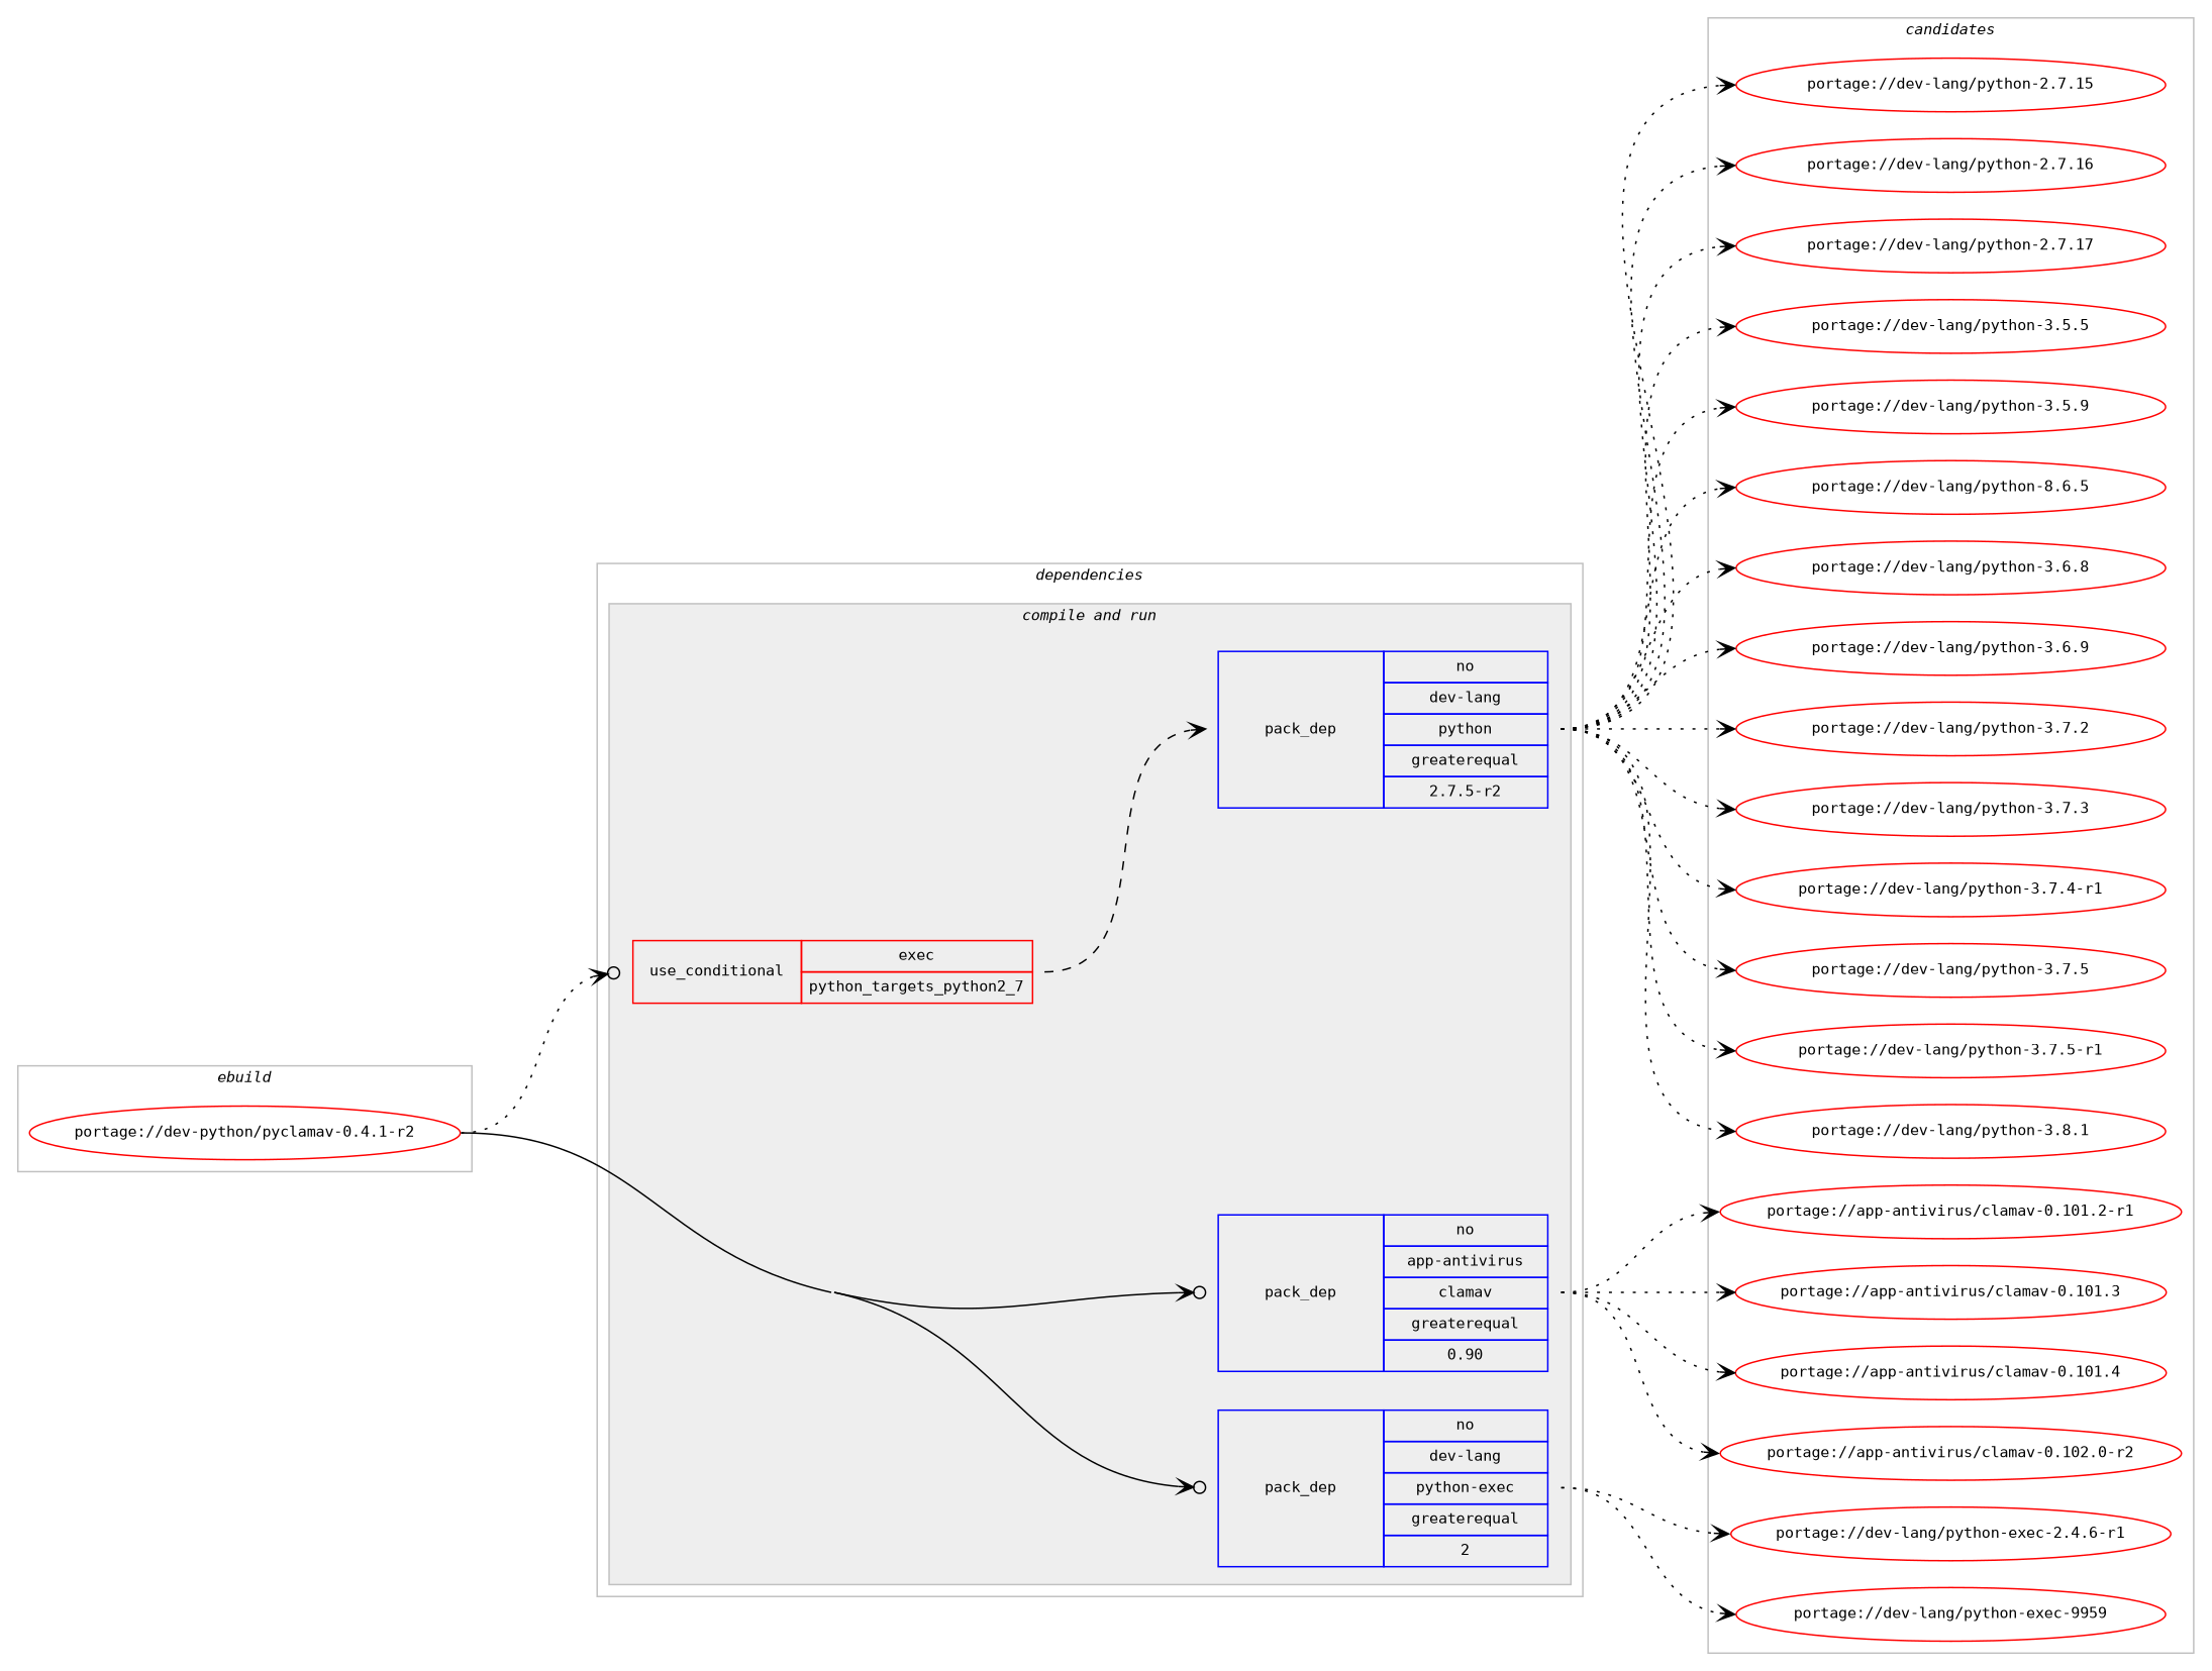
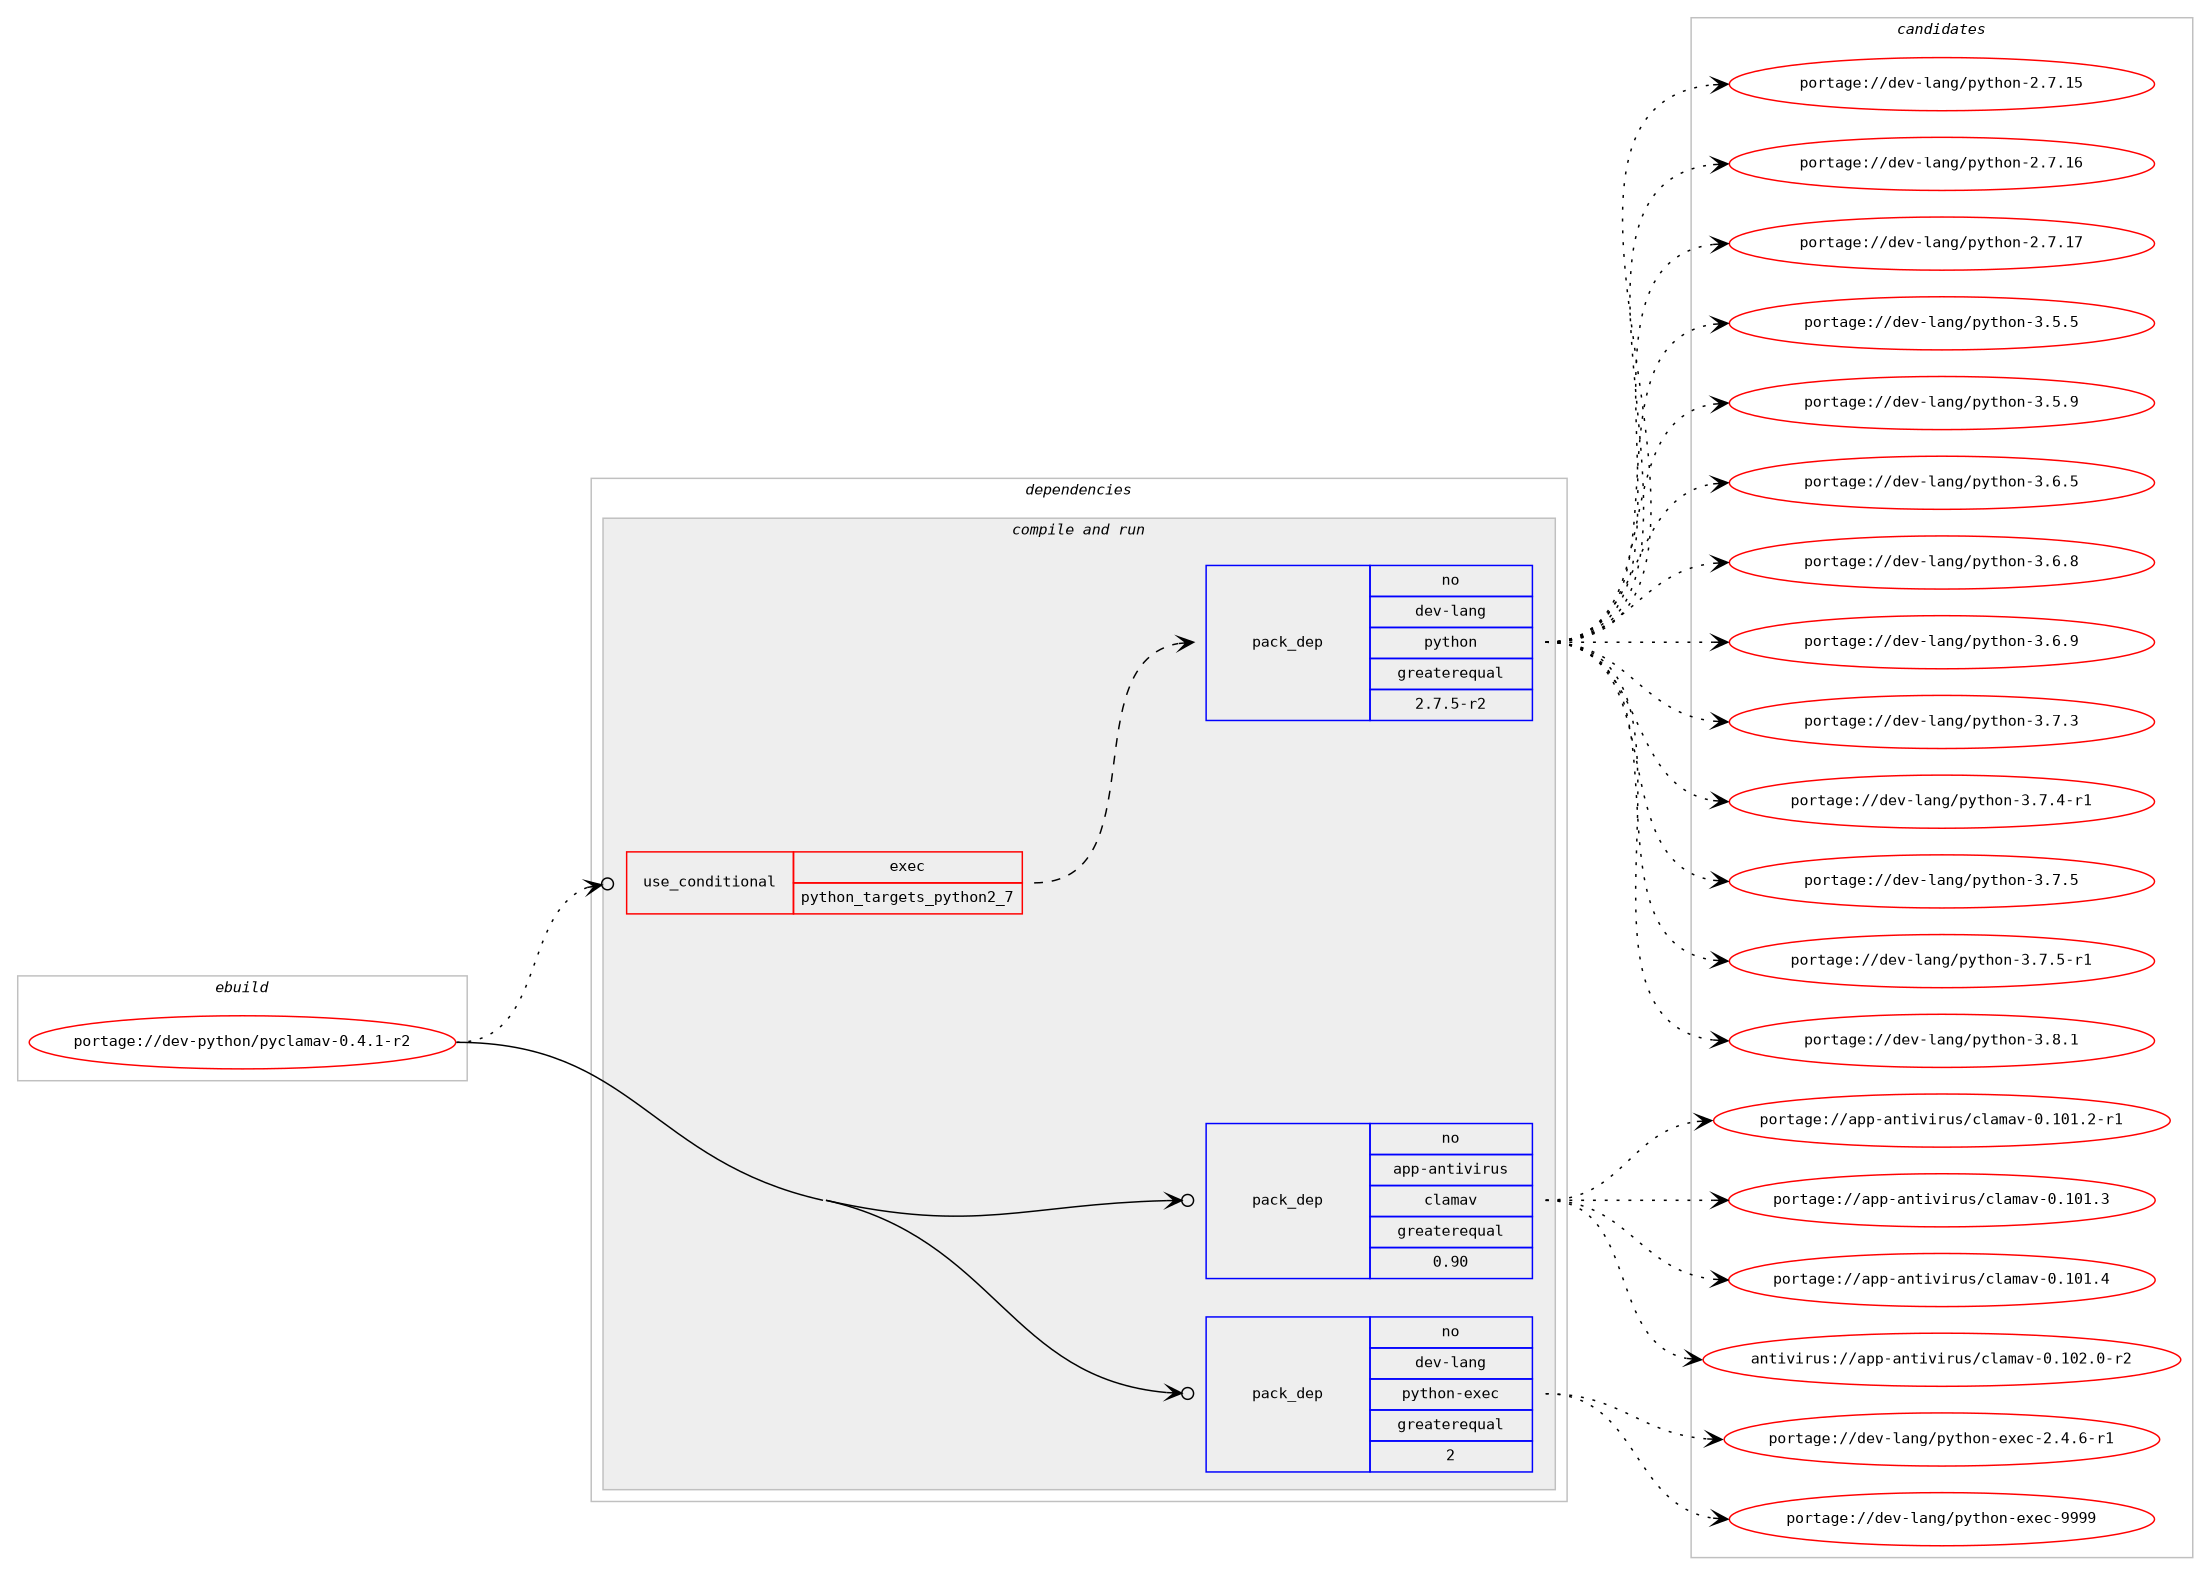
  digraph {
    compound=true
    concentrate=true
    fontname="DejaVu Sans Mono"
    fontsize=10
    newrank=true
    rankdir=LR
    ranksep=1.5
    node [color=red fontname="DejaVu Sans Mono" fontsize=10]
    edge [arrowhead=vee fontname="DejaVu Sans Mono" headport=w style=dotted tailport=e weight=100]
    n1 [label="portage://dev-python/pyclamav-0.4.1-r2" width=4]
    n2 [color=blue label=<<TABLE BORDER="0" CELLBORDER="1" CELLSPACING="0" CELLPADDING="4" WIDTH="220"><TR><TD ROWSPAN="6" CELLPADDING="30">pack_dep</TD></TR><TR><TD WIDTH="110">no</TD></TR><TR><TD>dev-lang</TD></TR><TR><TD>python</TD></TR><TR><TD>greaterequal</TD></TR><TR><TD>2.7.5-r2</TD></TR></TABLE>> shape=none]
    n3 [label=<<TABLE BORDER="0" CELLBORDER="1" CELLSPACING="0" CELLPADDING="4"><TR><TD ROWSPAN="3" CELLPADDING="10">use_conditional</TD></TR><TR><TD>exec</TD></TR><TR><TD>python_targets_python2_7</TD></TR></TABLE>> shape=none]
    n4 [color=blue label=<<TABLE BORDER="0" CELLBORDER="1" CELLSPACING="0" CELLPADDING="4" WIDTH="220"><TR><TD ROWSPAN="6" CELLPADDING="30">pack_dep</TD></TR><TR><TD WIDTH="110">no</TD></TR><TR><TD>app-antivirus</TD></TR><TR><TD>clamav</TD></TR><TR><TD>greaterequal</TD></TR><TR><TD>0.90</TD></TR></TABLE>> shape=none]
    n5 [color=blue label=<<TABLE BORDER="0" CELLBORDER="1" CELLSPACING="0" CELLPADDING="4" WIDTH="220"><TR><TD ROWSPAN="6" CELLPADDING="30">pack_dep</TD></TR><TR><TD WIDTH="110">no</TD></TR><TR><TD>dev-lang</TD></TR><TR><TD>python-exec</TD></TR><TR><TD>greaterequal</TD></TR><TR><TD>2</TD></TR></TABLE>> shape=none]
    n6 [label="portage://dev-lang/python-2.7.15" width=4]
    n7 [label="portage://dev-lang/python-2.7.16" width=4]
    n8 [label="portage://dev-lang/python-2.7.17" width=4]
    n9 [label="portage://dev-lang/python-3.5.5" width=4]
    n10 [label="portage://dev-lang/python-3.5.9" width=4]
-   n11 [label="portage://dev-lang/python-8.6.5" width=4]
+   n11 [label="portage://dev-lang/python-3.6.5" width=4]
    n12 [label="portage://dev-lang/python-3.6.8" width=4]
    n13 [label="portage://dev-lang/python-3.6.9" width=4]
-   n14 [label="portage://dev-lang/python-3.7.2" width=4]
    n15 [label="portage://dev-lang/python-3.7.3" width=4]
    n16 [label="portage://dev-lang/python-3.7.4-r1" width=4]
    n17 [label="portage://dev-lang/python-3.7.5" width=4]
    n18 [label="portage://dev-lang/python-3.7.5-r1" width=4]
    n19 [label="portage://dev-lang/python-3.8.1" width=4]
    n20 [label="portage://app-antivirus/clamav-0.101.2-r1" width=4]
    n21 [label="portage://app-antivirus/clamav-0.101.3" width=4]
    n22 [label="portage://app-antivirus/clamav-0.101.4" width=4]
-   n23 [label="portage://app-antivirus/clamav-0.102.0-r2" width=4]
+   n23 [label="antivirus://app-antivirus/clamav-0.102.0-r2" width=4]
    n24 [label="portage://dev-lang/python-exec-2.4.6-r1" width=4]
-   n25 [label="portage://dev-lang/python-exec-9959" width=4]
+   n25 [label="portage://dev-lang/python-exec-9999" width=4]
    subgraph cluster_1 {
      color=gray
      label=<<i>ebuild</i>>
      rank=same
      n1
    }
    subgraph cluster_2 {
      color=gray
      label=<<i>dependencies</i>>
      subgraph cluster_3 {
        color=gray
        fillcolor="#eeeeee"
        label=<<i>compile</i>>
        style=filled
      }
      subgraph cluster_4 {
        color=gray
        fillcolor="#eeeeee"
        label=<<i>compile and run</i>>
        style=filled
        subgraph sub_5 {
          color=gray
          fillcolor="#eeeeee"
          label=<<i>compile and run</i>>
          style=filled
          n3
          subgraph sub_6 {
            color=gray
            fillcolor="#eeeeee"
            label=<<i>compile and run</i>>
            style=filled
            n2
          }
        }
        subgraph sub_7 {
          color=gray
          fillcolor="#eeeeee"
          label=<<i>compile and run</i>>
          style=filled
          n4
        }
        subgraph sub_8 {
          color=gray
          fillcolor="#eeeeee"
          label=<<i>compile and run</i>>
          style=filled
          n5
        }
      }
      subgraph cluster_9 {
        color=gray
        fillcolor="#eeeeee"
        label=<<i>run</i>>
        style=filled
      }
    }
    subgraph cluster_10 {
      color=gray
      label=<<i>candidates</i>>
      rank=same
      subgraph sub_11 {
        color=black
        label=<<i>candidates</i>>
        nodesep=1
        rank=same
        n6
        n7
        n8
        n9
        n10
        n11
        n12
        n13
-       n14
        n15
        n16
        n17
        n18
        n19
      }
      subgraph sub_12 {
        color=black
        label=<<i>candidates</i>>
        nodesep=1
        rank=same
        n20
        n21
        n22
        n23
      }
      subgraph sub_13 {
        color=black
        label=<<i>candidates</i>>
        nodesep=1
        rank=same
        n24
        n25
      }
    }
    n1 -> n3 [arrowhead=odotvee weight=20]
    n1 -> n4 [arrowhead=odotvee style=solid weight=20]
    n1 -> n5 [arrowhead=odotvee style=solid weight=20]
    n2 -> n6
    n2 -> n7
    n2 -> n8
    n2 -> n9
    n2 -> n10
    n2 -> n11
    n2 -> n12
    n2 -> n13
-   n2 -> n14
    n2 -> n15
    n2 -> n16
    n2 -> n17
    n2 -> n18
    n2 -> n19
    n3 -> n2 [style=dashed weight=20]
    n4 -> n20
    n4 -> n21
    n4 -> n22
    n4 -> n23
    n5 -> n24
    n5 -> n25
  }
